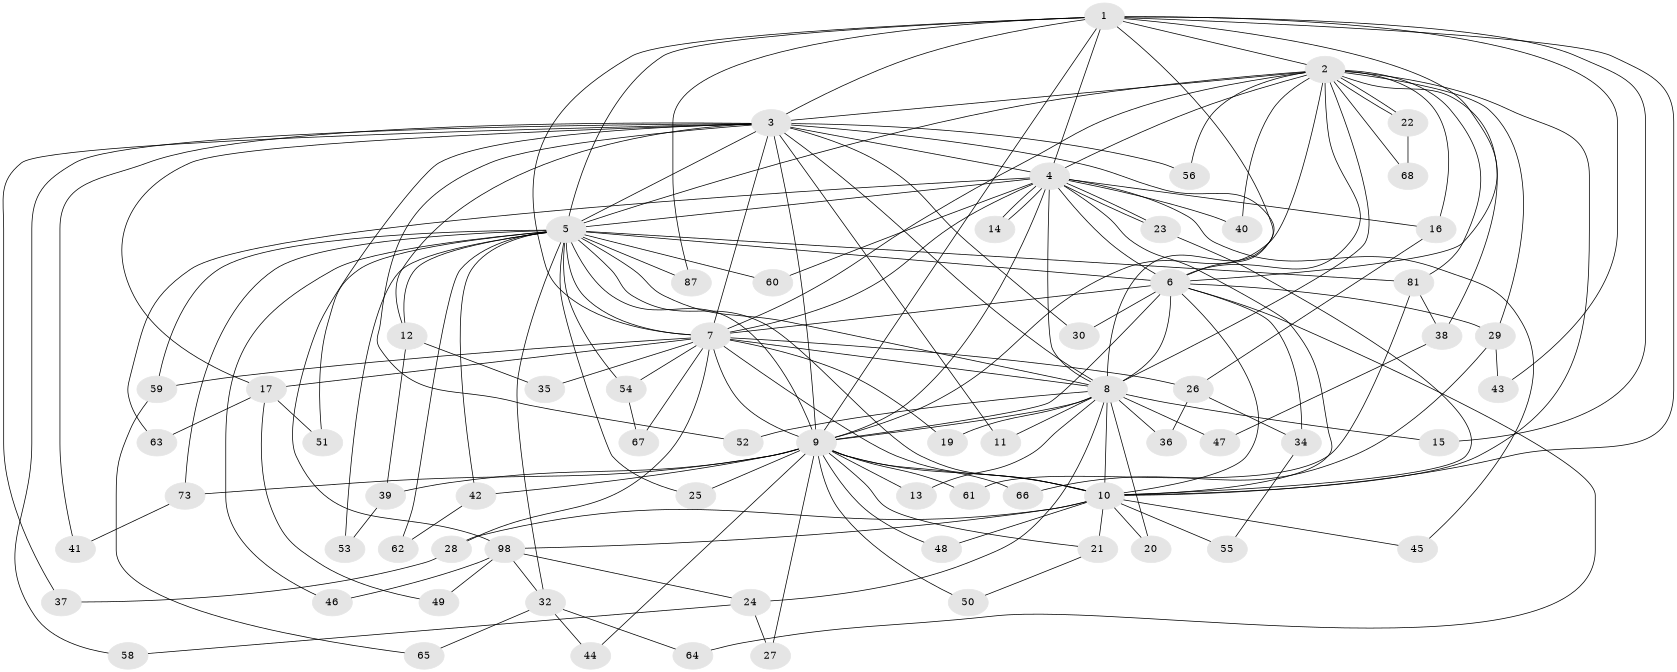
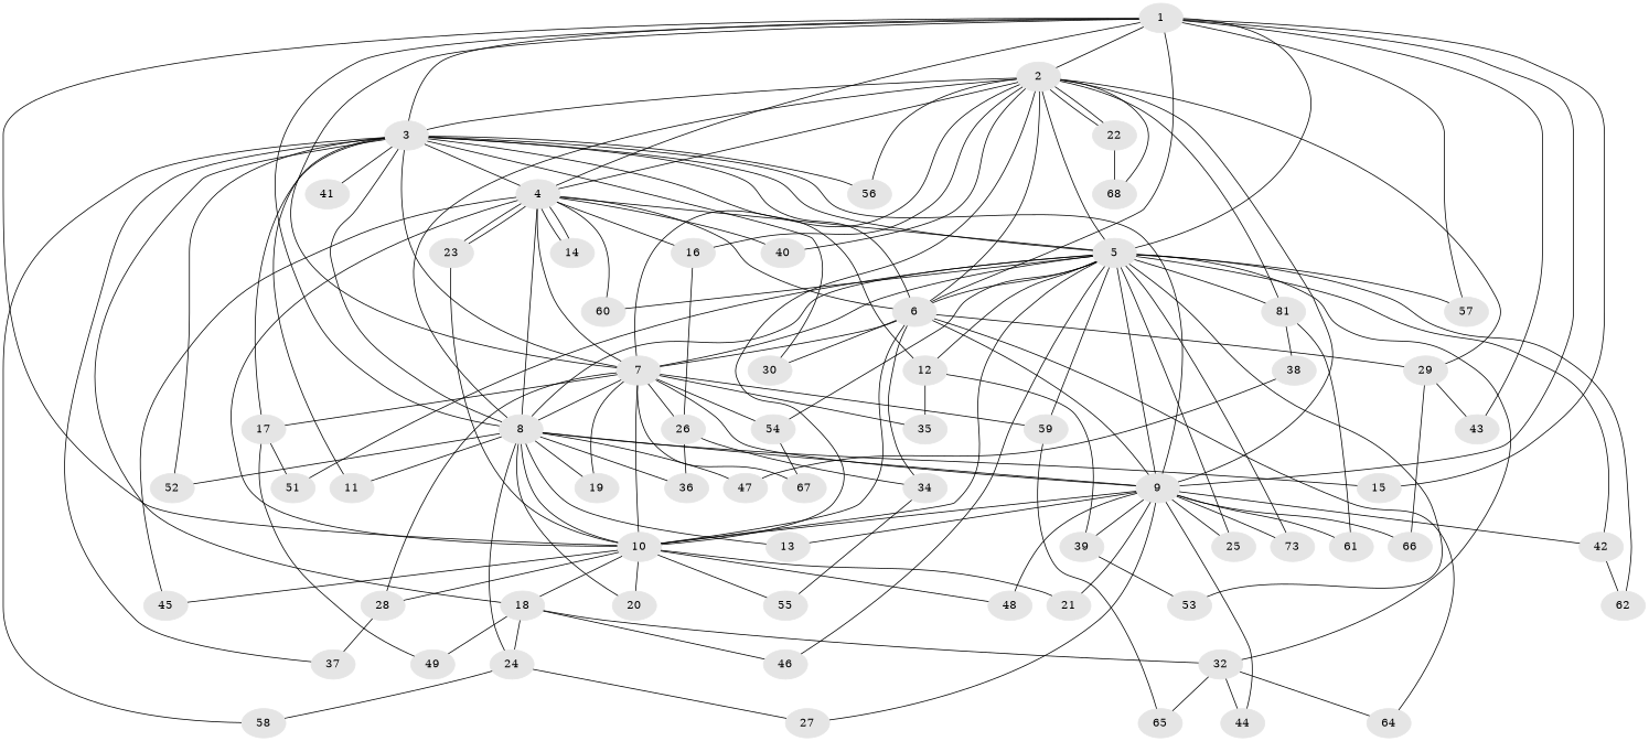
  graph {
    node [color=gray90 style=filled]
    1
    2
    3
    4
    5
    6
    7
    8
    9
    10
    15
    43
-   57 [label=87]
+   57
    16
    22
    29
    n17 [label=81]
    38
    40
    56
    68
    11
    12
    17
-   18 [label=98]
+   18
    30
    37
    41
    52
    58
    14
    23
    45
    60
-   63
    25
    32
    n38 [label=73]
    42
    46
    51
    53
    54
    59
    62
    34
    64
    19
    26
    28
    35
    67
    13
    20
    24
    36
    47
    21
    27
    39
    44
    48
-   50
    61
    66
    55
    49
    65
    1 -- 2
    1 -- 3
    1 -- 4
    1 -- 5
    1 -- 6
    1 -- 7
    1 -- 8
    1 -- 9
    1 -- 10
    1 -- 15
    1 -- 43
    1 -- 57
    2 -- 3
    2 -- 4
    2 -- 5
    2 -- 6
    2 -- 7
    2 -- 8
    2 -- 9
    2 -- 10
    2 -- 16
    2 -- 22
    2 -- 22
    2 -- 29
    2 -- n17
-   2 -- 38
    2 -- 40
    2 -- 56
    2 -- 68
    3 -- 4
    3 -- 5
    3 -- 6
    3 -- 7
    3 -- 8
    3 -- 9
    3 -- 56
    3 -- 11
    3 -- 12
    3 -- 17
    3 -- 18
    3 -- 30
    3 -- 37
    3 -- 41
    3 -- 52
    3 -- 58
    4 -- 5
    4 -- 6
    4 -- 7
    4 -- 8
-   4 -- 9
    4 -- 10
    4 -- 16
    4 -- 40
    4 -- 14
    4 -- 14
    4 -- 23
    4 -- 23
    4 -- 45
    4 -- 60
-   4 -- 63
    5 -- 6
    5 -- 7
    5 -- 8
    5 -- 9
    5 -- 10
    5 -- 57
    5 -- n17
    5 -- 12
    5 -- 60
    5 -- 25
    5 -- 32
    5 -- n38
    5 -- 42
    5 -- 46
    5 -- 51
    5 -- 53
    5 -- 54
    5 -- 59
    5 -- 62
    6 -- 7
-   6 -- 8
    6 -- 9
    6 -- 10
    6 -- 29
    6 -- 30
    6 -- 34
    6 -- 64
    7 -- 8
    7 -- 9
    7 -- 10
    7 -- 17
    7 -- 54
    7 -- 59
    7 -- 19
    7 -- 26
    7 -- 28
    7 -- 35
    7 -- 67
    8 -- 9
    8 -- 10
    8 -- 15
    8 -- 11
    8 -- 52
    8 -- 19
    8 -- 13
    8 -- 20
    8 -- 24
    8 -- 36
    8 -- 47
    9 -- 10
    9 -- 25
    9 -- n38
    9 -- 42
    9 -- 13
    9 -- 21
    9 -- 27
    9 -- 39
    9 -- 44
    9 -- 48
-   9 -- 50
    9 -- 61
    9 -- 66
    10 -- 18
    10 -- 45
    10 -- 28
    10 -- 20
    10 -- 21
    10 -- 48
    10 -- 55
    16 -- 26
    22 -- 68
    29 -- 43
    29 -- 66
    n17 -- 38
    n17 -- 61
    38 -- 47
    12 -- 35
    12 -- 39
-   17 -- 63
    17 -- 51
    17 -- 49
    18 -- 32
    18 -- 46
    18 -- 24
    18 -- 49
    23 -- 10
    32 -- 64
    32 -- 44
    32 -- 65
-   n38 -- 41
    42 -- 62
    54 -- 67
    59 -- 65
    34 -- 55
    26 -- 34
    26 -- 36
    28 -- 37
    24 -- 58
    24 -- 27
-   21 -- 50
    39 -- 53
  }
